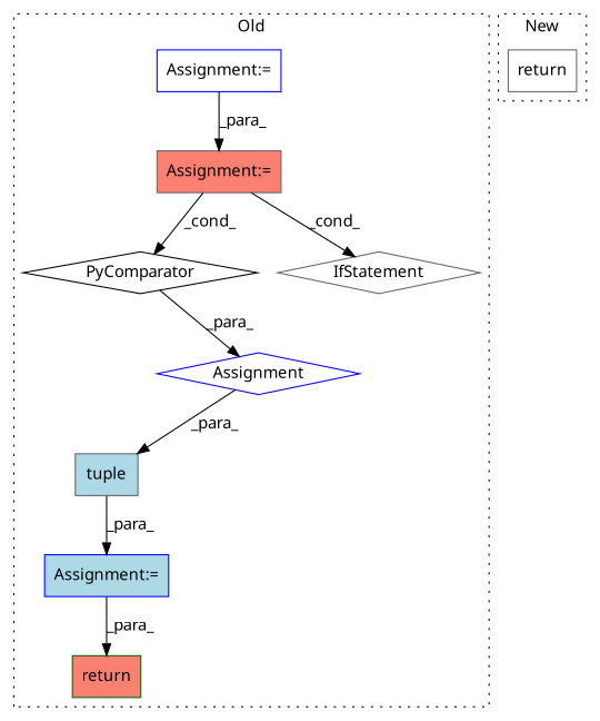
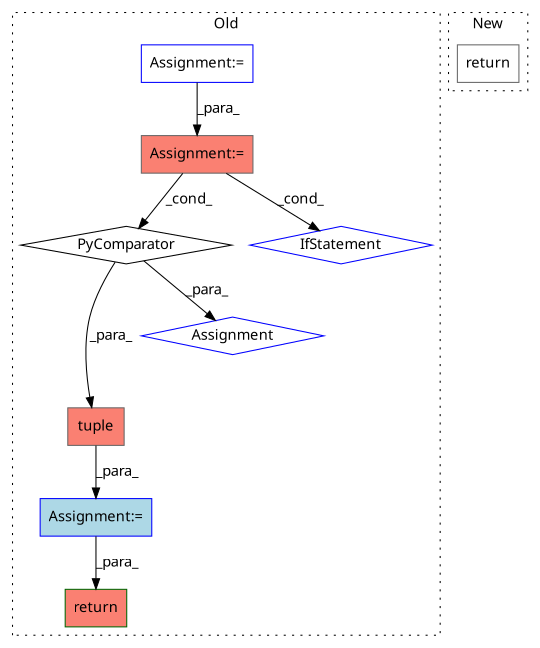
  digraph {
    fontname="Noto Sans"
    node [a=7 color=blue fillcolor=white fontname="Noto Sans" l=7 shape=box style=filled]
    edge [fontname="Noto Sans"]
-   n1 [a=32 color=gray40 fillcolor=lightblue l="15,-3" label=tuple s="3076,3247"]
+   n1 [a=32 color=gray40 fillcolor=salmon l="15,-3" label=tuple s="3076,3247"]
    n2 [a=41 color=darkgreen fillcolor=salmon label=return s=3250]
    n3 [l=21 label="Assignment:=" s=2913]
    n4 [a=107 l=156 label=Assignment s=3091 shape=diamond]
    n5 [a=113 color=black l=65 label=PyComparator s=3176 shape=diamond]
    n6 [color=gray40 fillcolor=salmon l=1 label="Assignment:=" s=2812]
    n7 [fillcolor=lightblue l=1 label="Assignment:=" s=3075]
-   n8 [a=25 color=gray40 l=3 label=IfStatement s=3023 shape=diamond]
+   n8 [a=25 l=3 label=IfStatement s=3023 shape=diamond]
    n9 [a=41 color=gray40 label=return s=2691]
    subgraph cluster_1 {
      label=Old
      style=dotted
      n1
      n2
      n3
      n4
      n5
      n6
      n7
      n8
    }
    subgraph cluster_2 {
      label=New
      style=dotted
      n9
    }
    n1 -> n7 [label=_para_]
    n3 -> n6 [label=_para_]
-   n4 -> n1 [label=_para_]
+   n5 -> n1 [label=_para_]
    n5 -> n4 [label=_para_]
    n6 -> n5 [label=_cond_]
    n6 -> n8 [label=_cond_]
    n7 -> n2 [label=_para_]
  }
